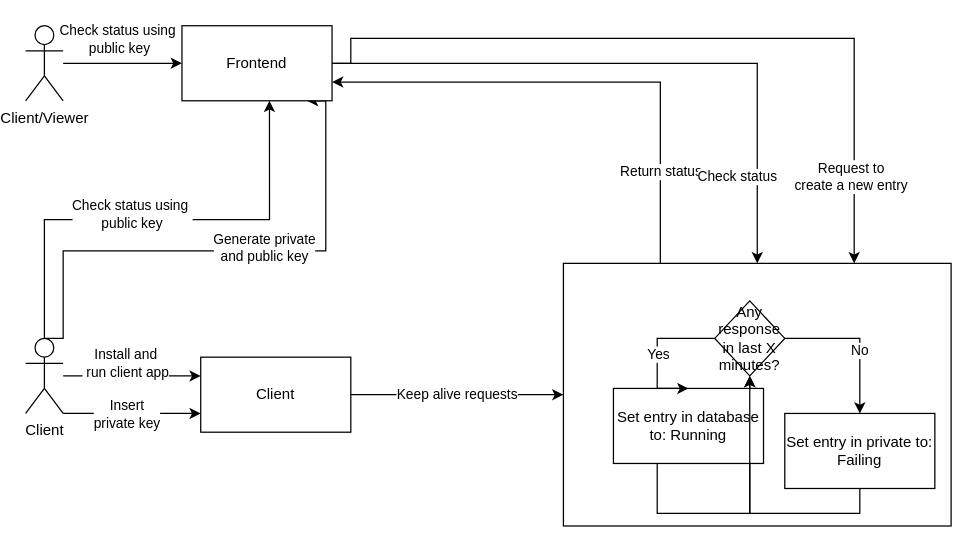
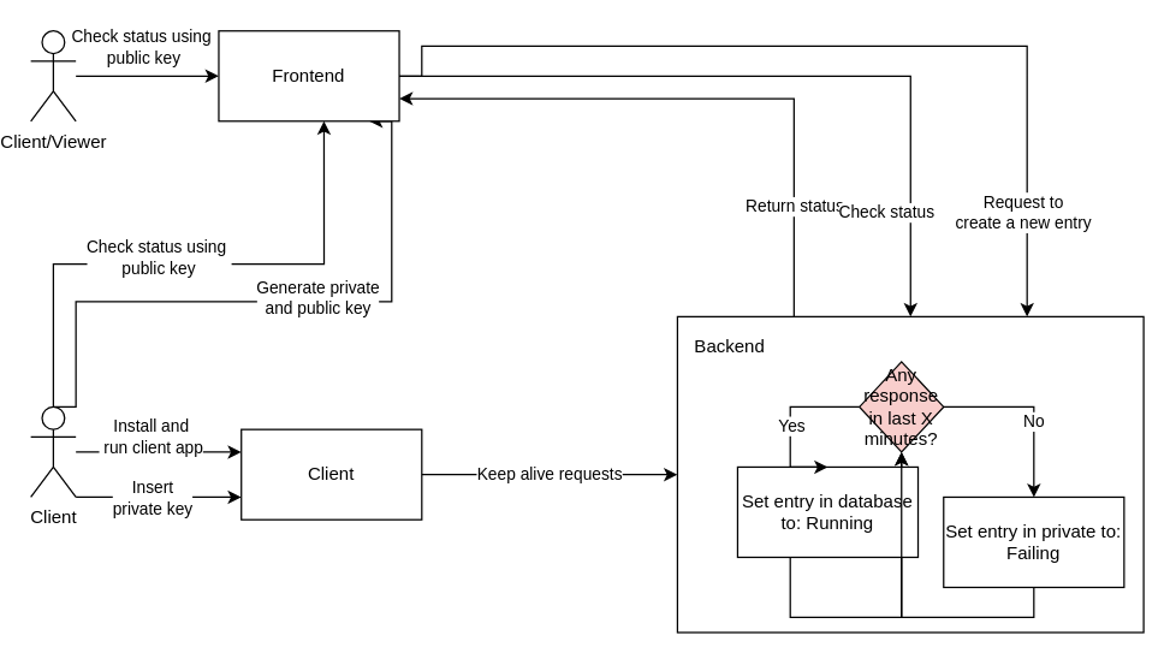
  <mxCell id="0" />
  <mxCell id="1" parent="0" />
  <mxCell id="2" value="Keep alive requests" style="edgeStyle=orthogonalEdgeStyle;rounded=0;orthogonalLoop=1;jettySize=auto;html=1;exitX=1;exitY=0.5;exitDx=0;exitDy=0;entryX=0;entryY=0.5;entryDx=0;entryDy=0;" edge="1" parent="1" source="3" target="16"><mxGeometry relative="1" as="geometry" /></mxCell>
  <mxCell id="3" value="Client" style="rounded=0;whiteSpace=wrap;html=1;" vertex="1" parent="1"><mxGeometry x="160" y="285" width="120" height="60" as="geometry" /></mxCell>
  <mxCell id="4" value="Install and&lt;br&gt;&amp;nbsp;run client app" style="edgeStyle=orthogonalEdgeStyle;rounded=0;orthogonalLoop=1;jettySize=auto;html=1;entryX=0;entryY=0.25;entryDx=0;entryDy=0;" edge="1" parent="1" source="11" target="3"><mxGeometry x="-0.091" y="10" relative="1" as="geometry"><mxPoint as="offset" /></mxGeometry></mxCell>
  <mxCell id="5" style="edgeStyle=orthogonalEdgeStyle;rounded=0;orthogonalLoop=1;jettySize=auto;html=1;exitX=0.5;exitY=0;exitDx=0;exitDy=0;exitPerimeter=0;entryX=0.833;entryY=1;entryDx=0;entryDy=0;entryPerimeter=0;" edge="1" parent="1" source="11" target="32"><mxGeometry relative="1" as="geometry"><Array as="points"><mxPoint x="50" y="270" /><mxPoint x="50" y="200" /><mxPoint x="260" y="200" /></Array></mxGeometry></mxCell>
  <mxCell id="6" value="Generate private &lt;br&gt;and public key" style="edgeLabel;html=1;align=center;verticalAlign=middle;resizable=0;points=[];" vertex="1" connectable="0" parent="5"><mxGeometry x="0.141" y="3" relative="1" as="geometry"><mxPoint as="offset" /></mxGeometry></mxCell>
  <mxCell id="7" style="edgeStyle=orthogonalEdgeStyle;rounded=0;orthogonalLoop=1;jettySize=auto;html=1;exitX=1;exitY=1;exitDx=0;exitDy=0;exitPerimeter=0;entryX=0;entryY=0.75;entryDx=0;entryDy=0;" edge="1" parent="1" source="11" target="3"><mxGeometry relative="1" as="geometry"><Array as="points"><mxPoint x="80" y="330" /><mxPoint x="80" y="330" /></Array></mxGeometry></mxCell>
  <mxCell id="8" value="Insert &lt;br&gt;private key" style="edgeLabel;html=1;align=center;verticalAlign=middle;resizable=0;points=[];" vertex="1" connectable="0" parent="7"><mxGeometry x="-0.255" y="2" relative="1" as="geometry"><mxPoint x="9" y="2" as="offset" /></mxGeometry></mxCell>
  <mxCell id="9" style="edgeStyle=orthogonalEdgeStyle;rounded=0;orthogonalLoop=1;jettySize=auto;html=1;exitX=0.5;exitY=0;exitDx=0;exitDy=0;exitPerimeter=0;entryX=0.583;entryY=1;entryDx=0;entryDy=0;entryPerimeter=0;" edge="1" parent="1" source="11" target="32"><mxGeometry relative="1" as="geometry" /></mxCell>
  <mxCell id="10" value="Check status using&amp;nbsp;&lt;br&gt;public key" style="edgeLabel;html=1;align=center;verticalAlign=middle;resizable=0;points=[];" vertex="1" connectable="0" parent="9"><mxGeometry x="-0.216" y="-3" relative="1" as="geometry"><mxPoint x="19" y="-8" as="offset" /></mxGeometry></mxCell>
  <mxCell id="11" value="Client" style="shape=umlActor;verticalLabelPosition=bottom;verticalAlign=top;html=1;outlineConnect=0;" vertex="1" parent="1"><mxGeometry x="20" y="270" width="30" height="60" as="geometry" /></mxCell>
  <mxCell id="12" style="edgeStyle=orthogonalEdgeStyle;rounded=0;orthogonalLoop=1;jettySize=auto;html=1;entryX=0;entryY=0.5;entryDx=0;entryDy=0;" edge="1" parent="1" target="32"><mxGeometry relative="1" as="geometry"><mxPoint x="50" y="50" as="sourcePoint" /><Array as="points"><mxPoint x="50" y="50" /></Array></mxGeometry></mxCell>
  <mxCell id="13" value="Check status using&amp;nbsp;&lt;br&gt;public key" style="edgeLabel;html=1;align=center;verticalAlign=middle;resizable=0;points=[];" vertex="1" connectable="0" parent="12"><mxGeometry x="-0.255" relative="1" as="geometry"><mxPoint x="9" y="-20" as="offset" /></mxGeometry></mxCell>
  <mxCell id="14" value="Client/Viewer" style="shape=umlActor;verticalLabelPosition=bottom;verticalAlign=top;html=1;outlineConnect=0;" vertex="1" parent="1"><mxGeometry x="20" y="20" width="30" height="60" as="geometry" /></mxCell>
  <mxCell id="15" value="Return status" style="edgeStyle=orthogonalEdgeStyle;rounded=0;orthogonalLoop=1;jettySize=auto;html=1;exitX=0.25;exitY=0;exitDx=0;exitDy=0;entryX=1;entryY=0.75;entryDx=0;entryDy=0;" edge="1" parent="1" source="16" target="32"><mxGeometry x="-0.643" relative="1" as="geometry"><mxPoint as="offset" /></mxGeometry></mxCell>
  <mxCell id="16" value="&lt;br&gt;" style="rounded=0;whiteSpace=wrap;html=1;" vertex="1" parent="1"><mxGeometry x="450" y="210" width="310" height="210" as="geometry" /></mxCell>
  <mxCell id="17" value="" style="group" vertex="1" connectable="0" parent="1"><mxGeometry x="465" y="240" width="282" height="170" as="geometry" /></mxCell>
- <mxCell id="18" value="Any response in last X minutes?" style="rhombus;whiteSpace=wrap;html=1;" vertex="1" parent="17"><mxGeometry x="106" width="56" height="60" as="geometry" /></mxCell>
+ <mxCell id="18" value="Any response in last X minutes?" style="rhombus;whiteSpace=wrap;html=1;fillColor=#f8cecc;" vertex="1" parent="17"><mxGeometry x="106" width="56" height="60" as="geometry" /></mxCell>
  <mxCell id="19" style="edgeStyle=orthogonalEdgeStyle;rounded=0;orthogonalLoop=1;jettySize=auto;html=1;exitX=0.5;exitY=1;exitDx=0;exitDy=0;entryX=0.5;entryY=1;entryDx=0;entryDy=0;" edge="1" parent="17" source="20" target="18"><mxGeometry relative="1" as="geometry"><Array as="points"><mxPoint x="60" y="170" /><mxPoint x="134" y="170" /></Array></mxGeometry></mxCell>
  <mxCell id="20" value="Set entry in database to: Running" style="rounded=0;whiteSpace=wrap;html=1;" vertex="1" parent="17"><mxGeometry x="25" y="70" width="120" height="60" as="geometry" /></mxCell>
  <mxCell id="21" style="edgeStyle=orthogonalEdgeStyle;rounded=0;orthogonalLoop=1;jettySize=auto;html=1;entryX=0.5;entryY=0;entryDx=0;entryDy=0;" edge="1" parent="17" source="18" target="20"><mxGeometry relative="1" as="geometry"><Array as="points"><mxPoint x="60" y="30" /></Array></mxGeometry></mxCell>
  <mxCell id="22" value="Yes" style="edgeLabel;html=1;align=center;verticalAlign=middle;resizable=0;points=[];" vertex="1" connectable="0" parent="21"><mxGeometry x="-0.057" y="1" relative="1" as="geometry"><mxPoint x="-1" y="6" as="offset" /></mxGeometry></mxCell>
  <mxCell id="23" style="edgeStyle=orthogonalEdgeStyle;rounded=0;orthogonalLoop=1;jettySize=auto;html=1;exitX=0.5;exitY=1;exitDx=0;exitDy=0;entryX=0.5;entryY=1;entryDx=0;entryDy=0;" edge="1" parent="17" source="24" target="18"><mxGeometry relative="1" as="geometry" /></mxCell>
  <mxCell id="24" value="Set entry in private to: Failing" style="rounded=0;whiteSpace=wrap;html=1;" vertex="1" parent="17"><mxGeometry x="162" y="90" width="120" height="60" as="geometry" /></mxCell>
  <mxCell id="25" style="edgeStyle=orthogonalEdgeStyle;rounded=0;orthogonalLoop=1;jettySize=auto;html=1;exitX=1;exitY=0.5;exitDx=0;exitDy=0;entryX=0.5;entryY=0;entryDx=0;entryDy=0;" edge="1" parent="17" source="18" target="24"><mxGeometry relative="1" as="geometry" /></mxCell>
  <mxCell id="26" value="No" style="edgeLabel;html=1;align=center;verticalAlign=middle;resizable=0;points=[];" vertex="1" connectable="0" parent="25"><mxGeometry x="0.15" y="-1" relative="1" as="geometry"><mxPoint as="offset" /></mxGeometry></mxCell>
+ <mxCell id="27" value="Backend" style="text;html=1;strokeColor=none;fillColor=none;align=center;verticalAlign=middle;whiteSpace=wrap;rounded=0;" vertex="1" parent="1"><mxGeometry x="465" y="220" width="40" height="20" as="geometry" /></mxCell>
  <mxCell id="28" style="edgeStyle=orthogonalEdgeStyle;rounded=0;orthogonalLoop=1;jettySize=auto;html=1;exitX=1;exitY=0.5;exitDx=0;exitDy=0;entryX=0.75;entryY=0;entryDx=0;entryDy=0;" edge="1" parent="1" source="32" target="16"><mxGeometry relative="1" as="geometry"><Array as="points"><mxPoint x="280" y="30" /><mxPoint x="683" y="30" /></Array></mxGeometry></mxCell>
  <mxCell id="29" value="Request to &lt;br&gt;create a new entry" style="edgeLabel;html=1;align=center;verticalAlign=middle;resizable=0;points=[];" vertex="1" connectable="0" parent="28"><mxGeometry x="-0.1" y="1" relative="1" as="geometry"><mxPoint x="156" y="111" as="offset" /></mxGeometry></mxCell>
  <mxCell id="30" style="edgeStyle=orthogonalEdgeStyle;rounded=0;orthogonalLoop=1;jettySize=auto;html=1;exitX=1;exitY=0.5;exitDx=0;exitDy=0;entryX=0.5;entryY=0;entryDx=0;entryDy=0;" edge="1" parent="1" source="32" target="16"><mxGeometry relative="1" as="geometry"><Array as="points"><mxPoint x="605" y="50" /></Array></mxGeometry></mxCell>
  <mxCell id="31" value="Check status" style="edgeLabel;html=1;align=center;verticalAlign=middle;resizable=0;points=[];" vertex="1" connectable="0" parent="30"><mxGeometry x="-0.501" relative="1" as="geometry"><mxPoint x="198" y="90" as="offset" /></mxGeometry></mxCell>
  <mxCell id="32" value="Frontend" style="rounded=0;whiteSpace=wrap;html=1;" vertex="1" parent="1"><mxGeometry x="145" y="20" width="120" height="60" as="geometry" /></mxCell>
